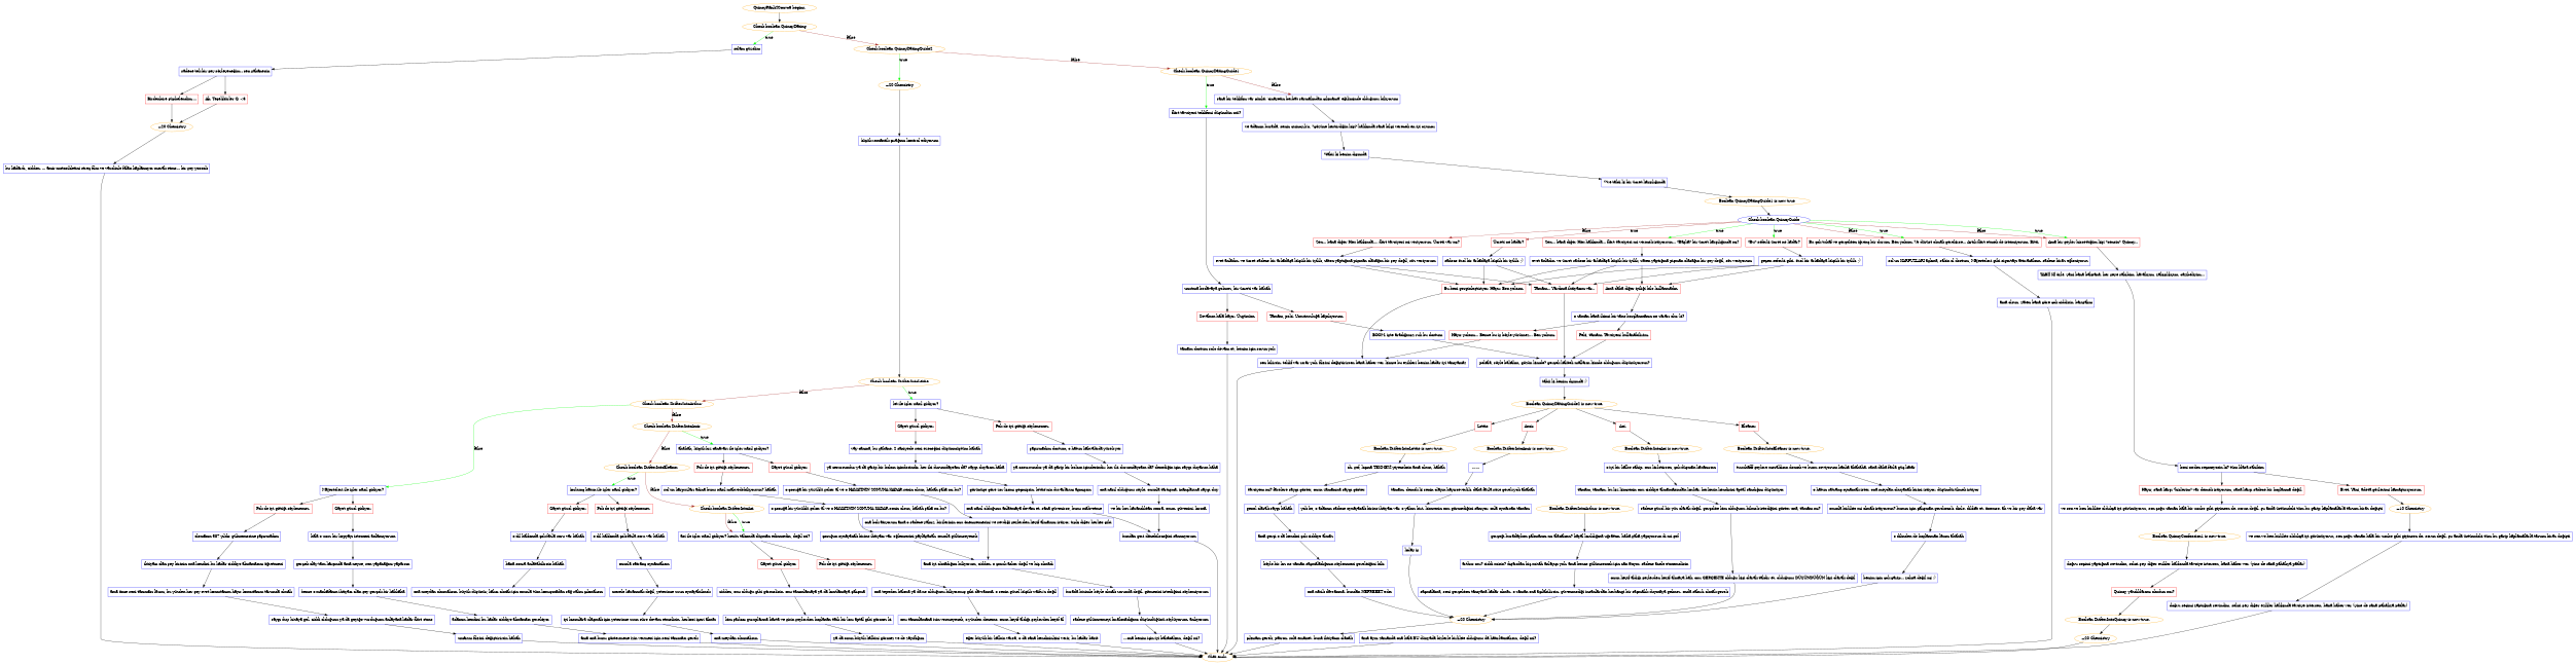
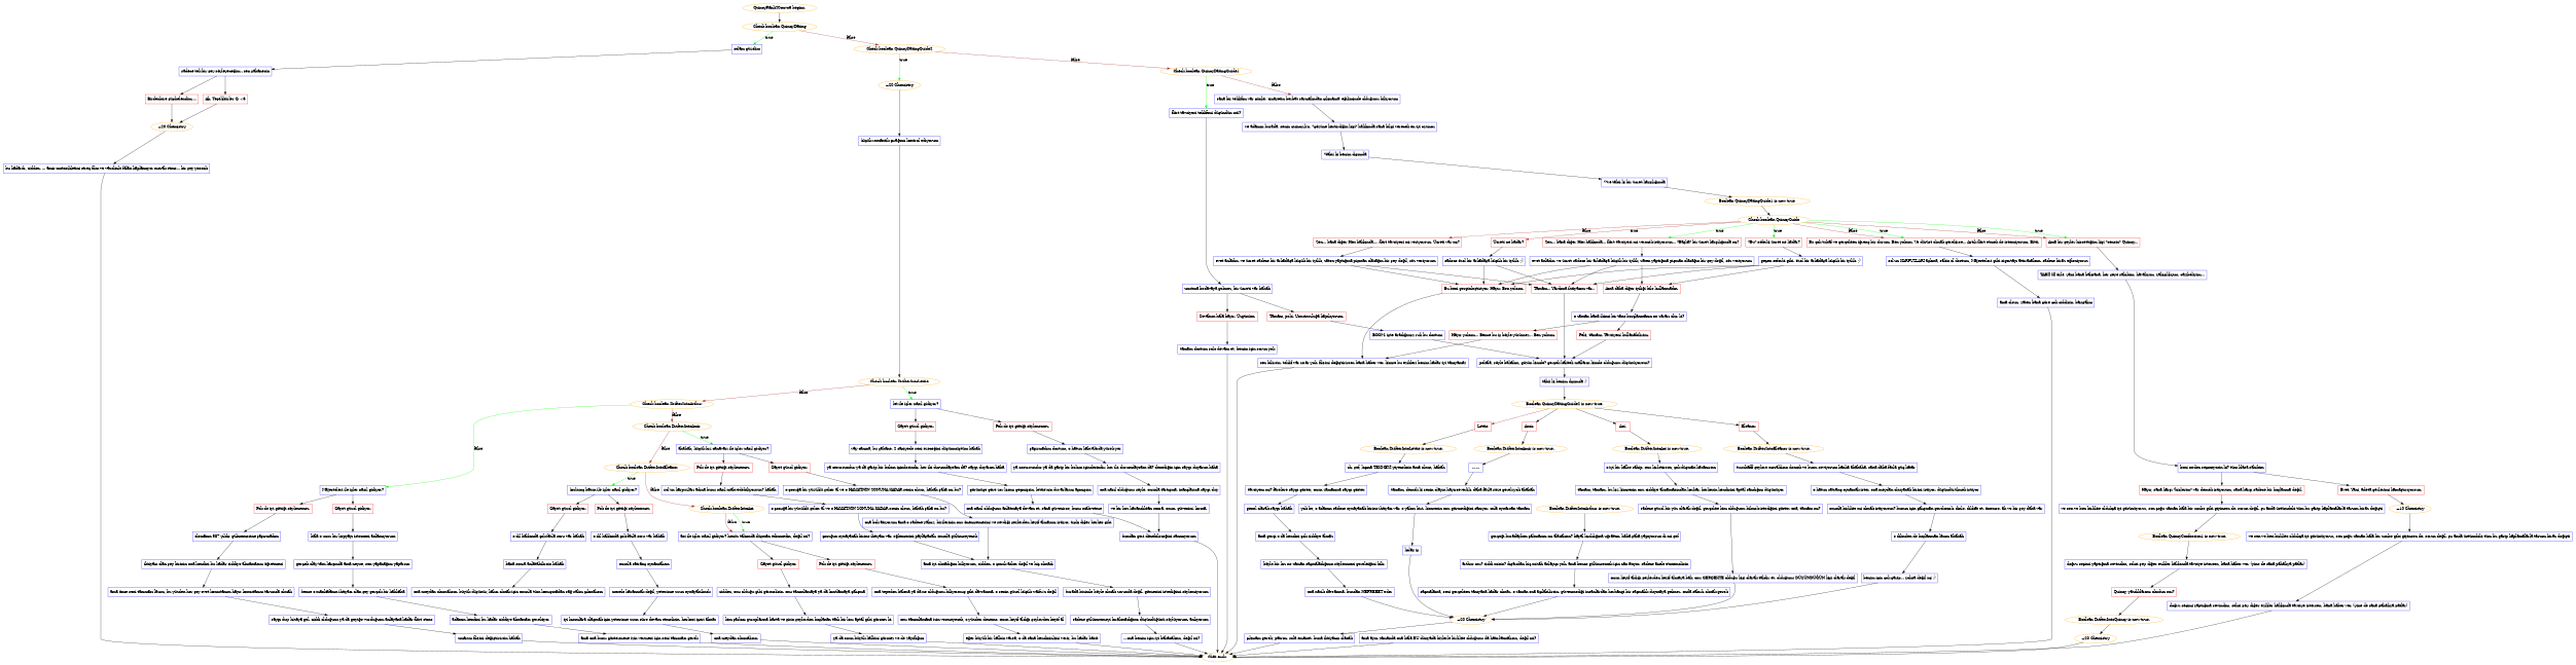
  digraph {
    node [color=blue shape=box]
    "QuincyRank4Convo6 begins." [color=orange shape=""]
    n2 [color=orange label="Check boolean QuincyDating" shape=""]
    n3 [label="selam güzelim"]
    n4 [color=orange label="Check boolean QuincyDatingGuide2" shape=""]
    n5 [label="sadece tek bir şey söyleyeceğim - sen şahanesin"]
    n6 [color=orange label="+20 Chemistry" shape=""]
    n7 [color=orange label="Check boolean QuincyDatingGuide1" shape=""]
    n8 [color=red label="Birdenbire şüphelendim...."]
    n9 [color=red label="Ah. Teşekkürler Q. <3"]
    n10 [label="küçük romantik çırağımı kontrol ediyorum"]
    n11 [label="flört tavsiyesi teklifimi düşündün mü?"]
    n12 [label="sana bir teklifim var çünkü 'cinayetin berbat sarmalından çıkmama' eğiliminde olduğunu biliyorum"]
    n13 [color=orange label="+20 Chemistry" shape=""]
    n14 [color=orange label="Check boolean DrifterIntoLettie" shape=""]
    n15 [label="unutma bedavaya gelmez, bir ücreti var hahah"]
    n16 [label="ve adamın burada, senin quincy-k'n, *gözüne kestirdiğin kişi* hakkında sana bilgi verecek en iyi oyuncu"]
    n17 [label="bu kadardı, cidden. ... amir motosikletini streç film ve vazelinle falan kaplamıyor merak etme... bir şey yooook"]
    n18 [label="let ile işler nasıl gidiyor?"]
    n19 [color=orange label="Check boolean DrifterIntoArthur" shape=""]
    n20 [color=red label="Cevabım hala hayır. Üzgünüm."]
    n21 [color=red label="Tamam, peki. Umutsuzluğa kapılıyorum."]
    n22 [label="*tabii ki benim dışımda"]
    "Chat ends." [color=orange shape=""]
    n24 [color=red label="Gayet güzel gidiyor."]
    n25 [color=red label="Pek de iyi gittiği söylenemez."]
    n26 [label="Majesteleri ile işler nasıl gidiyor?"]
    n27 [color=orange label="Check boolean DrifterIntoAmir" shape=""]
    n28 [label="tamam dostum solo devam et, benim için sorun yok"]
    n29 [label="BOOM. işte aradığımız ruh bu dostum"]
    n30 [label="**ve tabii ki bir ücret karşılığında"]
    n31 [label="vay canına, bu şahane. 2 saniyede seni ezeceğini düşünmüştüm hahah"]
    n32 [label="şaşırmadım dostum, o hatun kahvaltıda yürek yer"]
    n33 [color=red label="Gayet güzel gidiyor."]
    n34 [color=red label="Pek de iyi gittiği söylenemez."]
    n35 [label="ahahah, küçük hız canavarı ile işler nasıl gidiyor?"]
    n36 [color=orange label="Check boolean DrifterIntoEleanor" shape=""]
    n37 [label="pekala, söyle bakalım, gözün kimde? gerçek kaliteli malların kimde olduğunu düşünüyorsun?"]
    n38 [color=orange label="Boolean QuincyDatingGuide1 is now true." shape=""]
    n39 [label="ya cesursundur ya da garip bir bokun içindesindir. her iki durumdaysam da? saygı duyarım haha"]
    n40 [label="ya cesursundur ya da garip bir bokun içindesindir. her iki durumdaysam da? denediğin için saygı duyarım haha"]
    n41 [label="hala o ucuz bir kopyayı istemeni anlamıyorum"]
    n42 [label="elemanın 587 yıldır gülmemesine şaşırmadım"]
    n43 [color=red label="Gayet güzel gidiyor."]
    n44 [color=red label="Pek de iyi gittiği söylenemez."]
    n45 [label="korkunç hatun ile işler nasıl gidiyor?"]
    n46 [color=orange label="Check boolean DrifterIntoAoi" shape=""]
    n47 [label="tabii ki benim dışımda ;)"]
-   n48 [label="Check boolean QuincyGuide" shape=""]
+   n48 [color=orange label="Check boolean QuincyGuide" shape=""]
    n49 [label="görünüşe göre zor kısmı geçmişsin. lettie'nin duvarlarını aşmışsın"]
    n50 [label="ona nasıl olduğunu söyle. onunla tartışma. inançlarına saygı duy"]
    n51 [label="gerçek olay tam karşında ama neyse, sen yapacağını yaparsın"]
    n52 [label="ihtiyacı olan şey birinin ona kendini bu kadar ciddiye almamasını öğretmesi"]
    n53 [label="o çocuğa bir yüzüklü şeker al ve o HAYATININ SONUNA KADAR senin olsun, hahah şaka mı bu?"]
    n54 [label="sol'un karpuzları adına bunu nasıl mahvedebiliyorsun? hahah"]
    n55 [color=red label="Gayet güzel gidiyor."]
    n56 [color=red label="Pek de iyi gittiği söylenemez."]
    n57 [label="aoi ile işler nasıl gidiyor? henüz takımda düşman edinmedin, değil mi?"]
    n58 [color=orange label="Boolean QuincyDatingGuide2 is now true." shape=""]
    n59 [color=red label="Sen... bana diğer Hex hakkında... flört tavsiyesi mi vermek istiyorsun... *Başka* bir ücret karşılığında mı?"]
    n60 [color=red label="*Bu* seferki ücret ne kadar?"]
    n61 [color=red label="Bu çok tuhaf ve gerçekten iğrenç bir durum. Ben yokum. Ve dürüst olmak gerekirse... Artık flört etmek de istemiyorum. Bitti."]
    n62 [color=red label="Ama bir şeyler hissettiğim kişi *sensin* Quincy..."]
    n63 [color=red label="Ücreti ne kadar?"]
    n64 [color=red label="Sen... bana diğer Hex hakkında.... flört tavsiyesi mi veriyorsun. Ücreti var mı?"]
    n65 [label="ona nasıl olduğunu anlatmaya devam et. sana güvenirse, bunu mahvetme"]
    n66 [label="ve bir kez kazandıktan sonra. onun. güvenini. kırma."]
    n67 [label="bence o mankafanın ihtiyacı olan şey gerçek bir kahkaha"]
    n68 [label="ama önce seni tanıması lazım, bu yüzden her şey evet komutanım hayır komutanım tarzında olmalı"]
    n69 [label="ona bok atıyorum ama o sadece yalnız, birilerinin onu önemsemesini ve sevdiği şeylerden keyif almasını istiyor, tıpkı diğer herkes gibi"]
    n70 [label="o çocuğa bir yüzüklü şeker al ve o HAYATININ SONUNA KADAR senin olsun, hahah şaka mı bu?"]
    n71 [label="o dil hakkında çok fazla soru var hahah"]
    n72 [label="o dil hakkında çok fazla soru var hahah"]
    n73 [color=red label="Gayet güzel gidiyor."]
    n74 [color=red label="Pek de iyi gittiği söylenemez."]
    n75 [color=red label="Lettie."]
    n76 [color=red label="Amir."]
    n77 [color=red label="Eleanor."]
    n78 [color=red label="Aoi."]
    n79 [label="evet anladın. ve ücret sadece bir arkadaşa küçük bir iyilik, zaten yaptığına pişman olacağın bir şey değil, söz veriyorum"]
    n80 [label="geçen seferki gibi. özel bir arkadaşa küçük bir iyilik. ;)"]
    n81 [label="sol'un KARPUZLARI aşkına, sakin ol dostum, Majesteleri gibi sigortayı attıracaksın. sadece biraz eğleniyoruz"]
    n82 [label="TABİİ Kİ öyle, yani bana baksana. her şeye sahibim. havalıyım, yakışıklıyım, cazibeliyim..."]
    n83 [label="sadece özel bir arkadaşa küçük bir iyilik. ;)"]
    n84 [label="evet anladın. ve ücret sadece bir arkadaşa küçük bir iyilik, zaten yaptığına pişman olacağın bir şey değil, söz veriyorum"]
    n85 [label="bundan geri dönebileceğini sanmıyorum"]
    n86 [label="adamın kendini bu kadar ciddiye almaması gerekiyor"]
    n87 [label="saygı duy. hizaya gel. ciddi olduğunu ya da geyiğe vurduğunu anlayana kadar flört etme"]
    n88 [label="ama iyi olmadığını biliyorum, cidden. o çocuk asker değil ve hiç olmadı"]
    n89 [label="çocuğun oynayacak birine ihtiyacı var. eğlencesini paylaşacak. onunla gülümseyecek"]
    n90 [label="bana sonra anlatabilirsin hahah"]
    n91 [label="onunla satranç oynamalısın"]
    n92 [label="cidden, onu olduğu gibi görmelisin. onu tanımlamaya ya da kısıtlamaya çalışma"]
    n93 [label="ona tepeden bakma ya da ne olduğunu biliyormuş gibi davranma. o senin güzel küçük waifu'n değil"]
    n94 [color=orange label="Boolean DrifterIntoLettie is now true." shape=""]
    n95 [color=orange label="Boolean DrifterIntoAmir is now true." shape=""]
    n96 [color=orange label="Boolean DrifterIntoEleanor is now true." shape=""]
    n97 [color=orange label="Boolean DrifterIntoAoi is now true." shape=""]
    n98 [color=red label="Ama daha diğer iyiliği bile kullanmadın."]
    n99 [color=red label="Bu beni gerginleştiriyor. Hayır. Ben yokum."]
    n100 [color=red label="Tamam... Yardıma ihtiyacım var..."]
    n101 [label="ama olsun, zaten bana göre çok ciddisin. barışalım"]
    n102 [label="beni neden seçmeyesin ki? tüm klasa sahibim"]
    n103 [label="ama ona bunu göstermene izin vermesi için seni tanıması gerek"]
    n104 [label="umarım fikrini değiştirirsin hahah"]
    n105 [label="burada bizimle böyle olmak zorunda değil. gitmesini istediğimi söylemiyorum"]
    n106 [label="ona meydan okumalısın. büyük düşünür, kalıcı olmak için onunla tüm konuşmadan sağ salim çıkmalısın"]
    n107 [label="mesele kazanmak değil, yeterince uzun oynayabilmek"]
    n108 [label="kim şarkıcı guruplarına hasta ve şirin şeylerden hoşlanan tatlı bir kızı aptal gibi görmez ki"]
    n109 [label="onu tanımlamana izin vermeyecek, o yüzden deneme. onun keyif aldığı şeylerden keyif al"]
    n110 [label="oh. şef, kıçına TEKMEYİ yiyeceksin ama olsun, hahah"]
    n111 [color=orange label="Boolean DrifterIntoArthur is now true." shape=""]
    n112 [label="gerçeği buradayken çakmasını mı alacaksın? hayal kırıklığına uğrattın. haha şaka yapıyorsun di mi şef"]
    n113 [label="......"]
    n114 [label="tuuuhafff şeylere meraklısın demek ve bunu seviyorum kanka ahahaha. sana daha fazla güç katar"]
    n115 [label="o iyi bir kalbe sahip. onu kirletirsen, çok düşman kazanırsın"]
    n116 [label="o zaman bana ikinci bir tane borçlanmanın ne zararı olur ki?"]
    n117 [label="sen bilirsin. teklif var ısrar yok. fikrini değiştirirsen bana haber ver. kimse bu ezikleri benim kadar iyi tanıyamaz"]
    n118 [color=red label="Hayır, sana karşı *hislerim* var demek istiyorum, sana karşı sadece bir hoşlanma değil."]
    n119 [color=red label="Evet. Yani, adeta gözlerimi kamaştırıyorsun."]
    n120 [label="sadece gülümsemeyi bırakmadığımı düşündüğünü söylüyorum. anlıyorum"]
    n121 [label="iyi kısımlara ulaşmak için yeterince uzun süre devam etmelisin. herkesi içeri almaz"]
    n122 [label="ya da onun büyük kalbini görmez ve de zayıflığını"]
    n123 [label="eğer büyük bir kalbin varsa, o da sana kendininkini verir, bu kadar basit"]
    n124 [label="tavsiyem mi? farelere saygı göster, onun zamanına saygı göster"]
    n125 [label="arthur mu? ciddi misin? dışarıdan hiç mizah anlayışı yok. ama bence gülümsemek için can atıyor. sadece acele etmemelisin"]
    n126 [label="tamam. demek ki senin olayın hayırseverlik. daha fazla söze gerek yok ahahah"]
    n127 [label="o hatun satranç oynamak ister. ona meydan okuyacak birini istiyor. düşündürülmek istiyor"]
    n128 [label="tamam, tamam. bu kız kimsenin onu ciddiye almamasından korkar. herkesin kendisini aptal sandığını düşünüyor"]
    n129 [color=red label="Hayır yokum... Bence bu iş böyle yürümez... Ben yokum."]
    n130 [color=red label="Peki, tamam. Tavsiyeni kullanabilirim."]
    n131 [label="ve sen ve ben birlikte oldukça iyi görünüyoruz, sen çoğu zaman hala bir ucube gibi giyinsen de. sorun değil. şu anda üstümdeki tüm bu garip kaplamalarla tarzım biraz değişti"]
    n132 [color=orange label="+10 Chemistry" shape=""]
    n133 [label="...ona benim için iyi bakacaksın, değil mi?"]
    n134 [label="ona meydan okumalısın."]
    n135 [label="genel olarak saygı hahah"]
    n136 [label="saçmalama, seni gerçekten tanıyana kadar olmaz. o zaman ona açılabilirsin. güvenmediği insanlardan herhangi bir saçmalık duymaya gelmez. onda sabırlı olmak gerek"]
    n137 [label="yok be, o adamın sadece oynayacak birine ihtiyacı var. o yalnız biri. kimsenin onu görmediğini sanıyor. onla oynarsan tamam"]
    n138 [label="onunla birlikte mi olmak istiyorsun? bunun için çalışman gerekecek. dinle. dikkat et. önemse. ah ve bir şey daha var"]
    n139 [label="sadece güzel bir yüz olarak değil. gerçekte kim olduğunu bilmek istediğini göster ona, tamam mı?"]
    n140 [color=orange label="Boolean QuincyConfession1 is now true." shape=""]
    n141 [label="ve sen ve ben birlikte oldukça iyi görünüyoruz, sen çoğu zaman hala bir ucube gibi giyinsen de. sorun değil. şu anda üstümdeki tüm bu garip kaplamalarla tarzım biraz değişti"]
    n142 [label="ama aynı zamanda ona hala BU dünyada bizlerle birlikte olduğunu da hatırlatmalısın, değil mi?"]
    n143 [label="ama gerçi o da kendini çok ciddiye almaz"]
    n144 [color=orange label="+20 Chemistry" shape=""]
    n145 [label="kolay iş"]
    n146 [label="o dilinden de hoşlanman lazım ahahah"]
    n147 [label="onun keyif aldığı şeylerden keyif almaya bak. onu GERÇEKTE olduğu kişi olarak takdir et. olduğunu DÜŞÜNDÜĞÜN kişi olarak değil"]
    n148 [label="doğru seçimi yaptığına sevindim, seksi şey. diğer ezikler hakkında tavsiye istersen, bana haber ver. (yine de sana pahalıya patlar)"]
    n149 [label="doğru seçimi yaptığına sevindim, seksi şey. diğer ezikler hakkında tavsiye istersen, bana haber ver. (yine de sana pahalıya patlar)"]
    n150 [label="böyle bir kız ne zaman saçmaladığının söylenmesi gerektiğini bilir"]
    n151 [label="çıkmam gerek, patron. sola emanet. buna ihtiyacın olacak"]
    n152 [label="benim için çok garip... yoksa değil mi ;)"]
    n153 [color=red label="Quincy, yazdıklarımı okudun mu?"]
    n154 [label="ona nazik davranma. bundan NEFREEET eder"]
    n155 [color=orange label="Boolean DrifterIntoQuincy is now true." shape=""]
    n156 [color=orange label="+20 Chemistry" shape=""]
    "QuincyRank4Convo6 begins." -> n2
    n2 -> n3 [color=green label=true]
    n2 -> n4 [color=brown label=false]
    n3 -> n5
    n4 -> n6 [color=green label=true]
    n4 -> n7 [color=brown label=false]
    n5 -> n8
    n5 -> n9
    n6 -> n10
    n7 -> n11 [color=green label=true]
    n7 -> n12 [color=brown label=false]
    n8 -> n13
    n9 -> n13
    n10 -> n14
    n11 -> n15
    n12 -> n16
    n13 -> n17
    n14 -> n18 [color=green label=true]
    n14 -> n19 [color=brown label=false]
    n15 -> n20
    n15 -> n21
    n16 -> n22
    n17 -> "Chat ends."
    n18 -> n24
    n18 -> n25
    n19 -> n26 [color=green label=false]
    n19 -> n27 [color=brown label=false]
    n20 -> n28
    n21 -> n29
    n22 -> n30
    n24 -> n31
    n25 -> n32
    n26 -> n33
    n26 -> n34
    n27 -> n35 [color=green label=true]
    n27 -> n36 [color=brown label=false]
    n28 -> "Chat ends."
    n29 -> n37
    n30 -> n38
    n31 -> n39
    n32 -> n40
    n33 -> n41
    n34 -> n42
    n35 -> n43
    n35 -> n44
    n36 -> n45 [color=green label=true]
    n36 -> n46 [color=brown label=false]
    n37 -> n47
    n38 -> n48
    n39 -> n49
    n40 -> n50
    n41 -> n51
    n42 -> n52
    n43 -> n53
    n44 -> n54
    n45 -> n55
    n45 -> n56
    n46 -> n57 [color=green label=true]
    n46 -> n57 [color=brown label=false]
    n47 -> n58
    n48 -> n59 [color=green label=true]
    n48 -> n60 [color=green label=true]
    n48 -> n61 [color=green label=true]
    n48 -> n61 [color=brown label=false]
    n48 -> n62 [color=green label=true]
    n48 -> n62 [color=brown label=false]
    n48 -> n63 [color=brown label=true]
    n48 -> n64 [color=brown label=false]
    n49 -> n65
    n50 -> n66
    n51 -> n67
    n52 -> n68
    n53 -> n69
    n54 -> n70
    n55 -> n71
    n56 -> n72
    n57 -> n73
    n57 -> n74
-   n58 -> n75
+   n58 -> n75 [color=brown]
    n58 -> n76
    n58 -> n77
    n58 -> n78
    n59 -> n79
    n60 -> n80
    n61 -> n81
    n62 -> n82
    n63 -> n83
    n64 -> n84
    n65 -> n85
    n66 -> n85
    n67 -> n86
    n68 -> n87
    n69 -> n88
    n70 -> n89
    n71 -> n90
    n72 -> n91
    n73 -> n92
    n74 -> n93
    n75 -> n94
    n76 -> n95
    n77 -> n96
    n78 -> n97
    n79 -> n98
    n79 -> n99
    n79 -> n100
    n80 -> n98
    n80 -> n99
    n80 -> n100
    n81 -> n101
    n82 -> n102
    n83 -> n99
    n83 -> n100
    n84 -> n99
    n84 -> n100
    n85 -> "Chat ends."
    n86 -> n103
    n87 -> n104
    n88 -> n105
    n89 -> n88
    n90 -> n106
    n91 -> n107
    n92 -> n108
    n93 -> n109
    n94 -> n110
    n95 -> n113
    n96 -> n114
    n97 -> n115
    n98 -> n116
    n99 -> n117
    n100 -> n37
    n101 -> "Chat ends."
    n102 -> n118
    n102 -> n119
    n103 -> "Chat ends."
    n104 -> "Chat ends."
    n105 -> n120
    n107 -> n121
    n108 -> n122
    n109 -> n123
    n110 -> n124
    n111 -> n112
    n112 -> n125
    n113 -> n126
    n114 -> n127
    n115 -> n128
    n116 -> n129
    n116 -> n130
    n117 -> "Chat ends."
    n118 -> n131
    n119 -> n132
    n120 -> n133
    n121 -> n134
    n122 -> "Chat ends."
    n123 -> "Chat ends."
    n124 -> n135
    n125 -> n136
    n126 -> n137
    n127 -> n138
    n128 -> n139
    n129 -> n117
    n130 -> n37
    n131 -> n140
    n132 -> n141
    n133 -> "Chat ends."
    n134 -> "Chat ends."
    n135 -> n143
    n136 -> n144
    n137 -> n145
    n138 -> n146
    n139 -> n147
    n140 -> n148
    n141 -> n149
    n142 -> "Chat ends."
    n143 -> n150
    n144 -> n151
    n145 -> n144
    n146 -> n152
    n147 -> n144
    n148 -> n153
    n149 -> "Chat ends."
    n150 -> n154
    n151 -> "Chat ends."
    n152 -> n144
    n153 -> n155
    n154 -> n144
    n155 -> n156
    n156 -> "Chat ends."
  }
